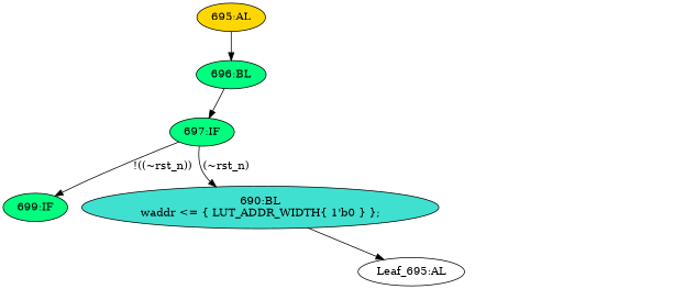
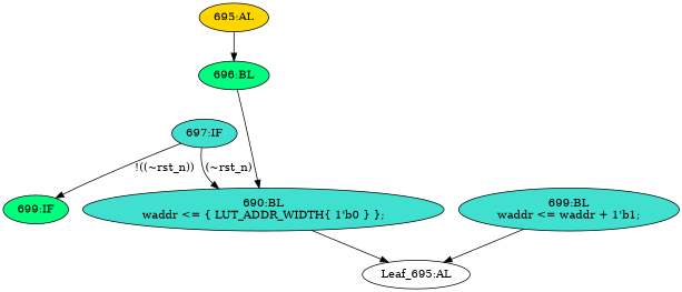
  strict digraph {
    node [fillcolor=springgreen statements="[]" style=filled typ=Block]
    edge [cond="[]" lineno=None]
    n1 [ast="<pyverilog.vparser.ast.Always object at 0x7f90abda41d0>" clk_sens=False fillcolor=gold label="695:AL" sens="['clk', 'rst_n']" typ=Always use_var="['rst_n', 'valid', 'waddr']"]
    n2 [ast="<pyverilog.vparser.ast.Block object at 0x7f90abda4450>" label="696:BL"]
-   n3 [ast="<pyverilog.vparser.ast.IfStatement object at 0x7f90abda4350>" label="697:IF" typ=IfStatement]
+   n3 [ast="<pyverilog.vparser.ast.IfStatement object at 0x7f90abda4350>" fillcolor=turquoise label="697:IF" typ=IfStatement]
    n4 [ast="<pyverilog.vparser.ast.Block object at 0x7f90abda4750>" fillcolor=turquoise label="690:BL\nwaddr <= { LUT_ADDR_WIDTH{ 1'b0 } };" statements="[<pyverilog.vparser.ast.NonblockingSubstitution object at 0x7f90abda4790>]"]
    n5 [ast="<pyverilog.vparser.ast.IfStatement object at 0x7f90abda4110>" label="699:IF" typ=IfStatement]
    n6 [def_var="['waddr']" label="Leaf_695:AL" fillcolor="" statements="" style="" typ=""]
+   n7 [ast="<pyverilog.vparser.ast.Block object at 0x7f90abda43d0>" fillcolor=turquoise label="699:BL\nwaddr <= waddr + 1'b1;" statements="[<pyverilog.vparser.ast.NonblockingSubstitution object at 0x7f90abda4990>]"]
    n1 -> n2
-   n2 -> n3
+   n2 -> n4
    n3 -> n4 [cond="['rst_n']" label="(~rst_n)" lineno=697]
    n3 -> n5 [cond="['rst_n']" label="!((~rst_n))" lineno=697]
    n4 -> n6
+   n7 -> n6
  }
